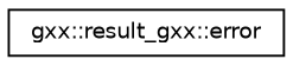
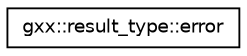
  digraph {
    rankdir=LR
-   n1 [color=black fillcolor=white fontname=Helvetica fontsize=10 height=0.2 label="gxx::result_gxx::error" shape=record style=filled width=0.4]
+   n1 [color=black fillcolor=white fontname=Helvetica fontsize=10 height=0.2 label="gxx::result_type::error" shape=record style=filled width=0.4]
  }
